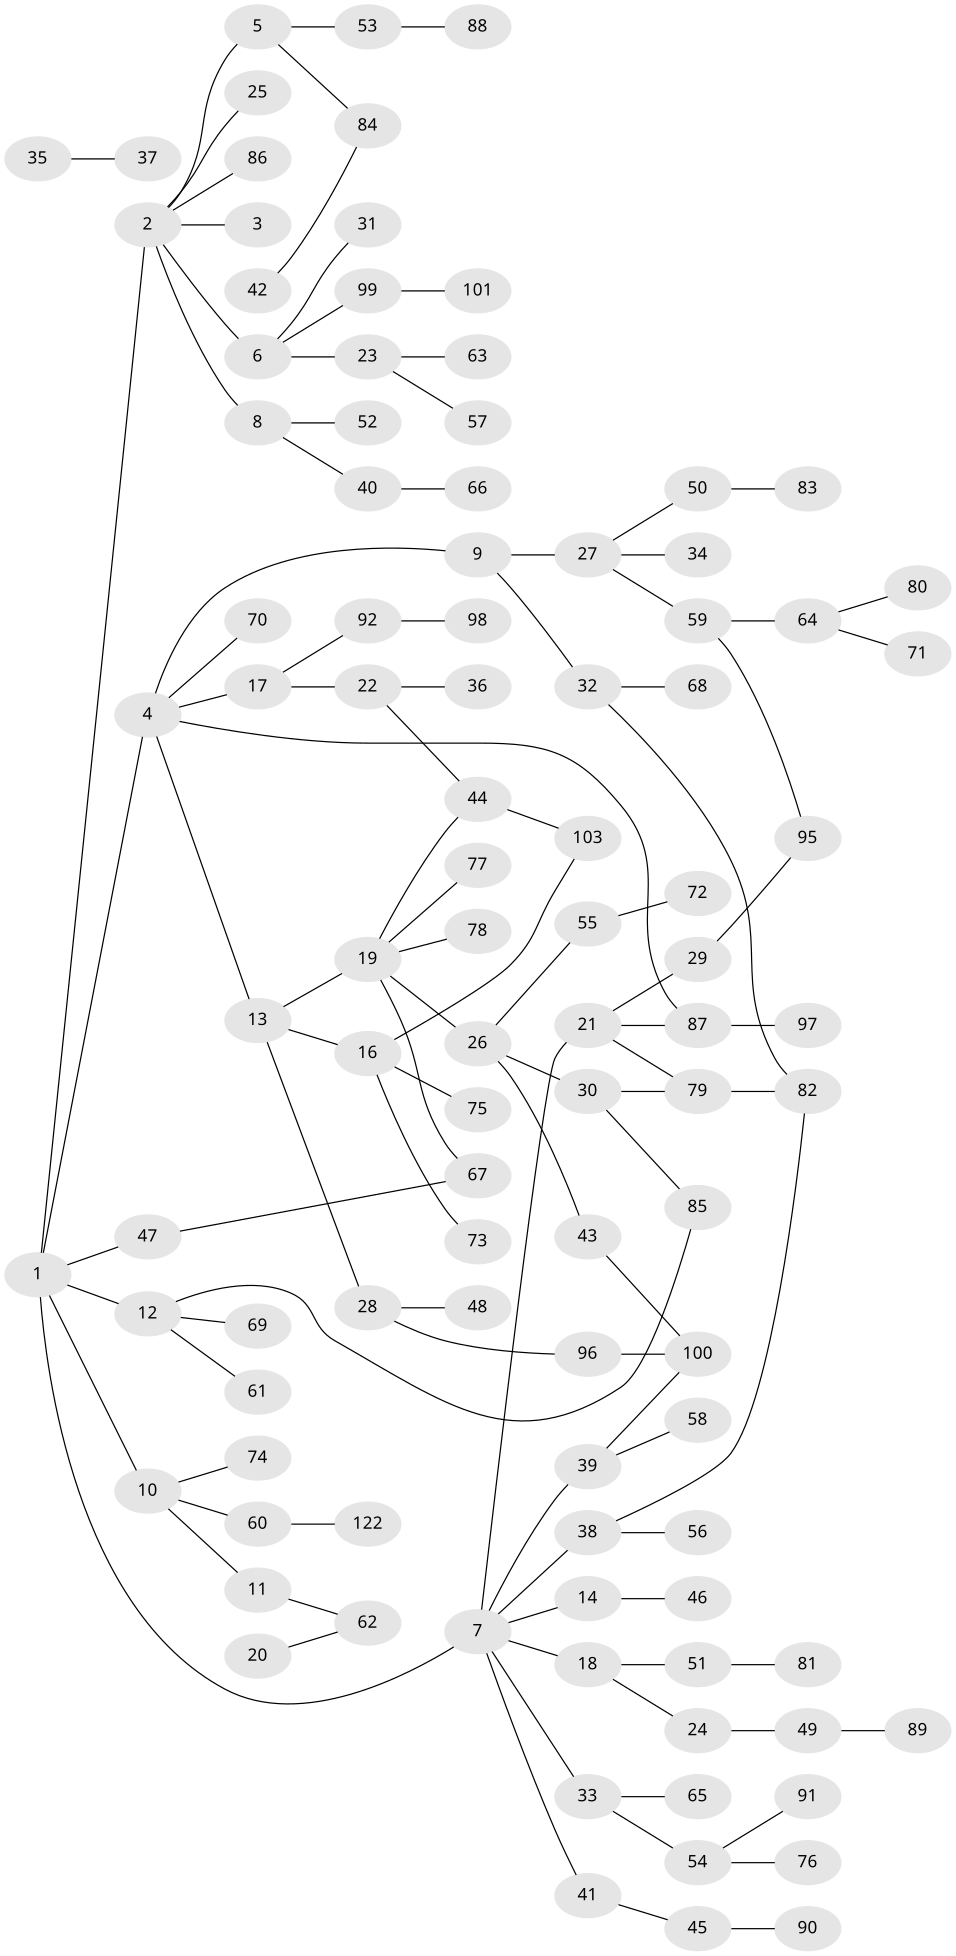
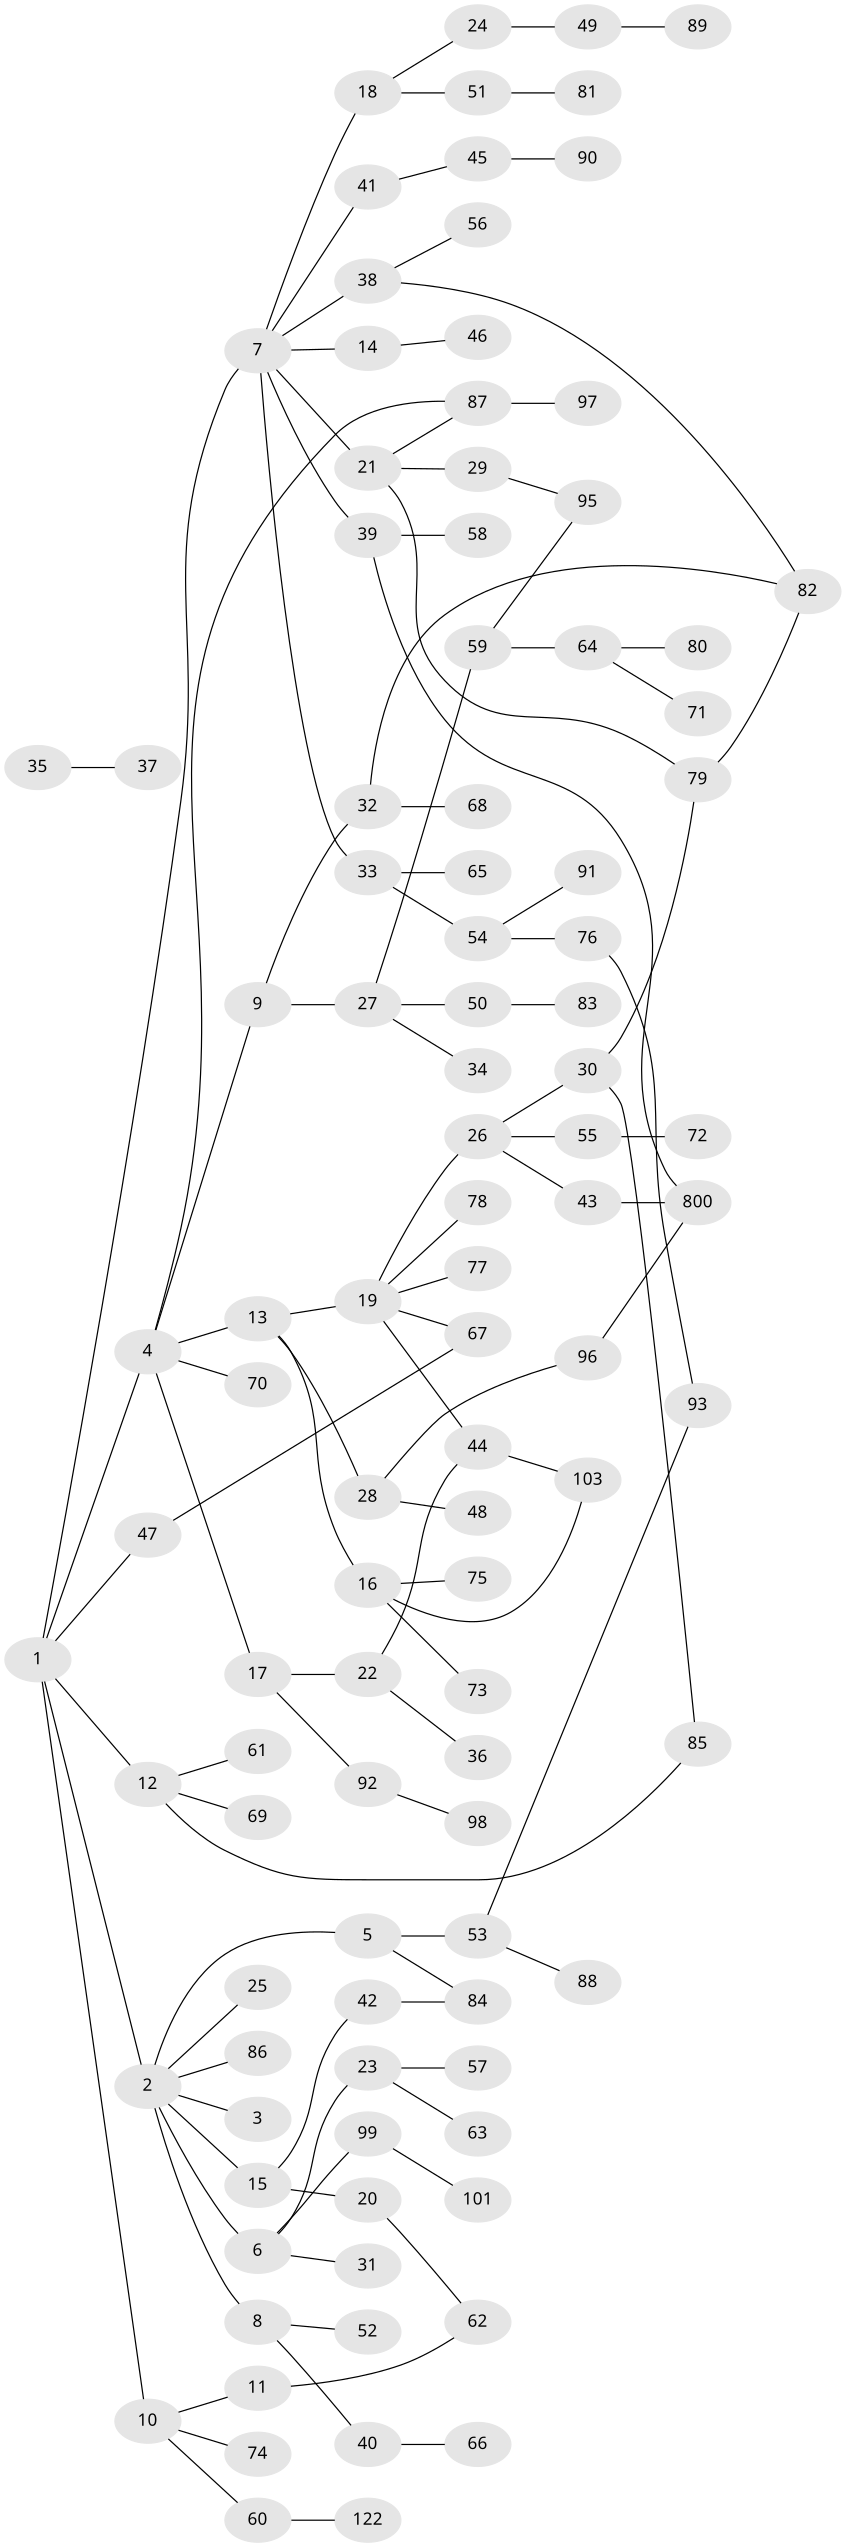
  graph {
    fontname="Noto Sans"
    rankdir=LR
    node [color=gray90 fontname="Noto Sans" style=filled]
    edge [fontname="Noto Sans"]
    1
    2
    4
    7
    10
    12
    47
    3
    5
    6
    8
+   15
    25
    86
    9
    13
    17
    70
    87
    14
    18
    21
    33
    38
    39
    41
    11
    60
    74
    61
    69
    85
    67
    53
    84
    23
    31
    99
    40
    52
    20
    42
    27
    32
    16
    19
    28
    22
    92
    97
    88
+   93
    57
    63
    101
    46
    24
    51
    29
    79
    54
    65
    82
    56
-   100
+   100 [label=800]
    58
    45
    66
    34
    50
    59
    68
    62
    n74 [label=122]
    73
    75
    103
    26
    44
    77
    78
    48
    96
    36
    98
    49
    35
    37
    81
    30
    43
    55
    95
    89
    72
    83
    64
    76
    91
    90
    71
    80
    1 -- 2
    1 -- 4
    1 -- 7
    1 -- 10
    1 -- 12
    1 -- 47
    2 -- 3
    2 -- 5
    2 -- 6
    2 -- 8
+   2 -- 15
    2 -- 25
    2 -- 86
    4 -- 9
    4 -- 13
    4 -- 17
    4 -- 70
    4 -- 87
    7 -- 14
    7 -- 18
    7 -- 21
    7 -- 33
    7 -- 38
    7 -- 39
    7 -- 41
    10 -- 11
    10 -- 60
    10 -- 74
    12 -- 61
    12 -- 69
    12 -- 85
    47 -- 67
    5 -- 53
    5 -- 84
    6 -- 23
    6 -- 31
    6 -- 99
    8 -- 40
    8 -- 52
+   15 -- 20
+   15 -- 42
    9 -- 27
    9 -- 32
    13 -- 16
    13 -- 19
    13 -- 28
    17 -- 22
    17 -- 92
    87 -- 97
    14 -- 46
    18 -- 24
    18 -- 51
    21 -- 87
    21 -- 29
    21 -- 79
    33 -- 54
    33 -- 65
    38 -- 82
    38 -- 56
    39 -- 100
    39 -- 58
    41 -- 45
    11 -- 62
    60 -- n74
    53 -- 88
+   53 -- 93
    23 -- 57
    23 -- 63
    99 -- 101
    40 -- 66
    20 -- 62
    42 -- 84
    27 -- 34
    27 -- 50
    27 -- 59
    32 -- 82
    32 -- 68
    16 -- 73
    16 -- 75
    16 -- 103
    19 -- 67
    19 -- 26
    19 -- 44
    19 -- 77
    19 -- 78
    28 -- 48
    28 -- 96
    22 -- 44
    22 -- 36
    92 -- 98
    24 -- 49
    51 -- 81
    29 -- 95
    79 -- 82
    54 -- 76
    54 -- 91
    45 -- 90
    50 -- 83
    59 -- 95
    59 -- 64
    26 -- 30
    26 -- 43
    26 -- 55
    44 -- 103
    96 -- 100
    49 -- 89
    35 -- 37
    30 -- 85
    30 -- 79
    43 -- 100
    55 -- 72
    64 -- 71
    64 -- 80
+   76 -- 93
  }
